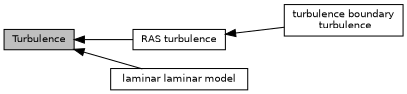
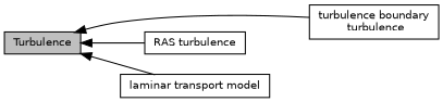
  digraph {
    rankdir=LR
    node [color=black fontname=Helvetica fontsize=10 shape=record]
    edge [dir=back fontname=Helvetica fontsize=10 labelfontname=Helvetica labelfontsize=10 shape=plaintext style=solid]
    n1 [height=0.2 label="turbulence boundary\l turbulence" width=0.4]
    n2 [height=0.2 label="RAS turbulence" width=0.4]
-   n3 [height=0.2 label="laminar laminar model" width=0.4]
+   n3 [height=0.2 label="laminar transport model" width=0.4]
    n4 [fillcolor=grey75 fontcolor=black height=0.2 label=Turbulence style=filled width=0.4]
-   n2 -> n1
+   n4 -> n1
    n4 -> n2
    n4 -> n3
  }
